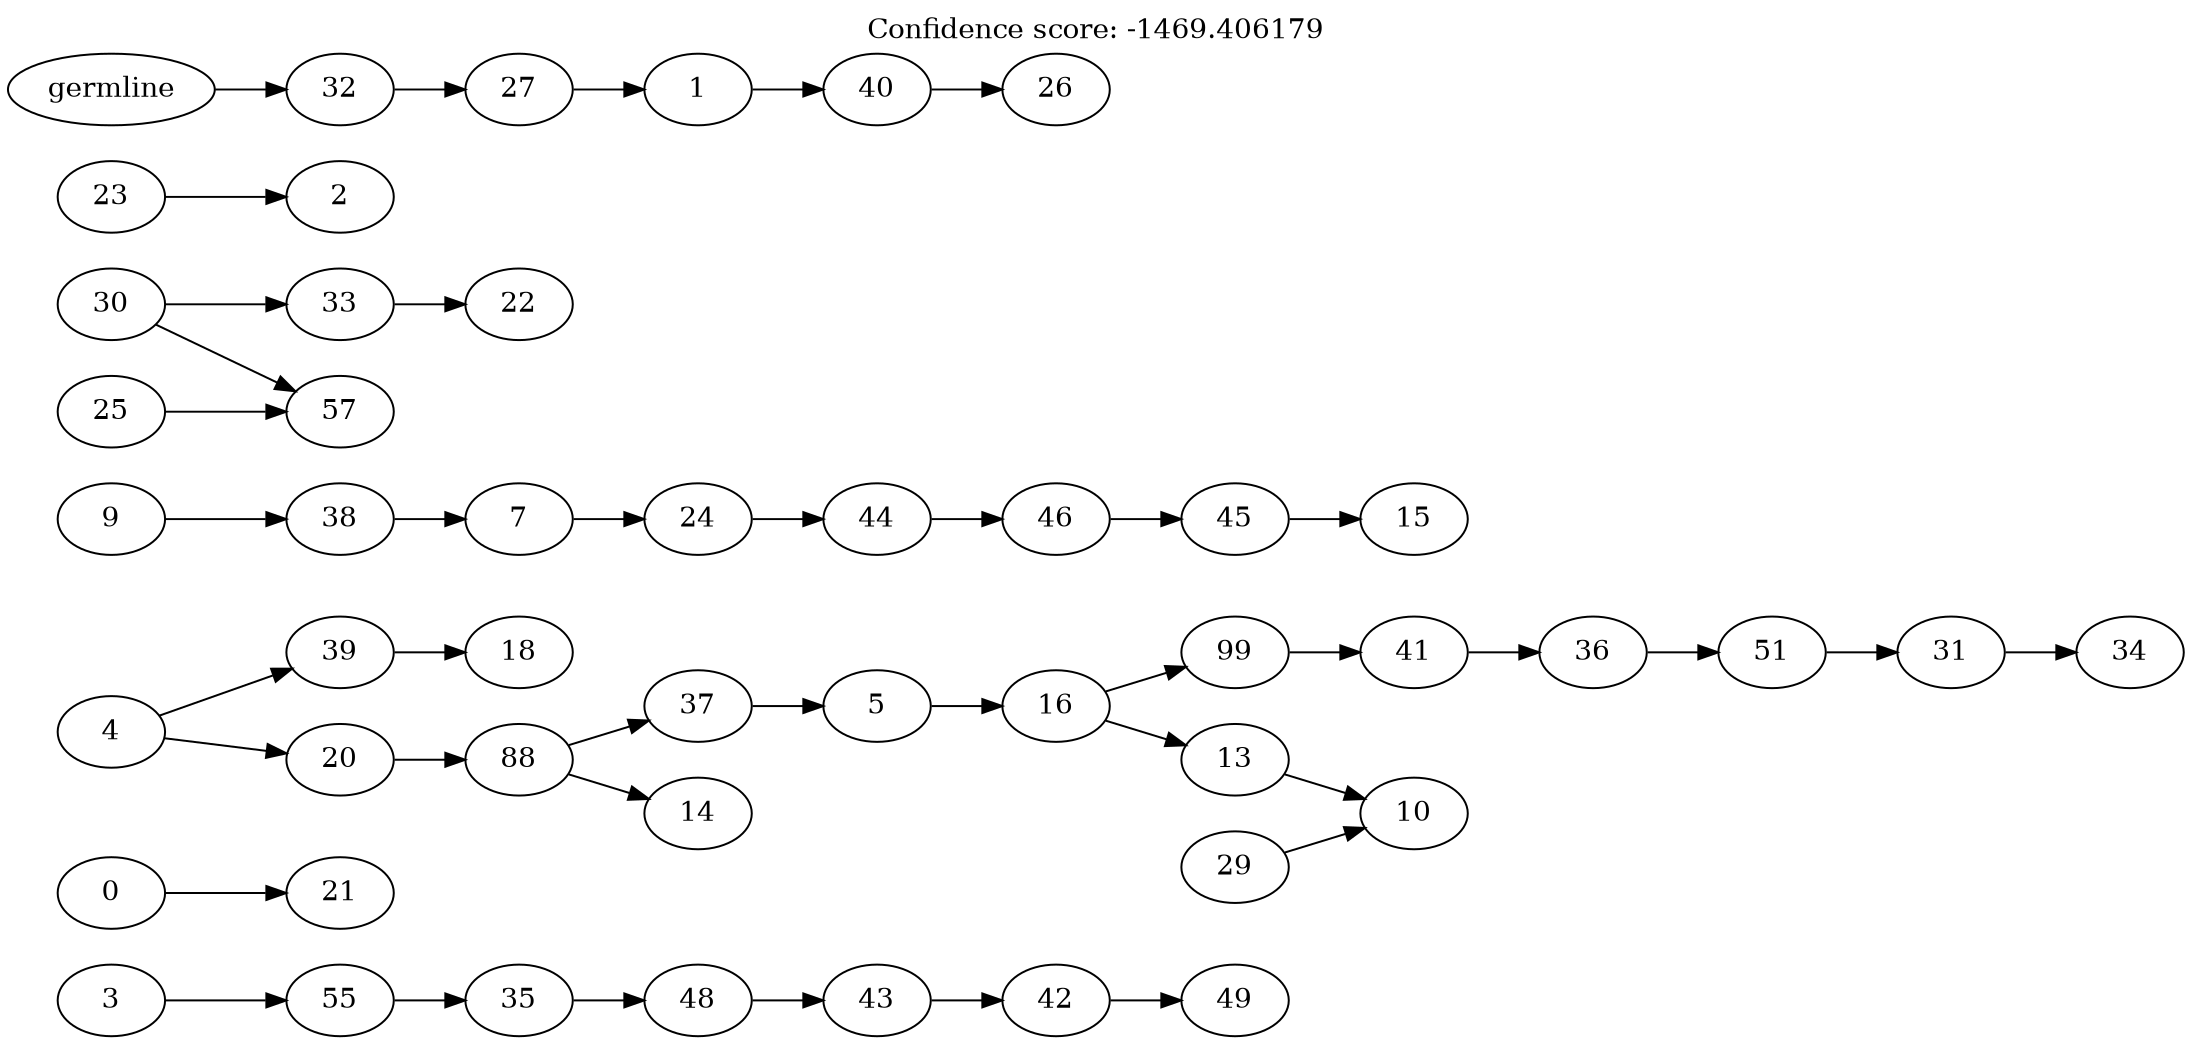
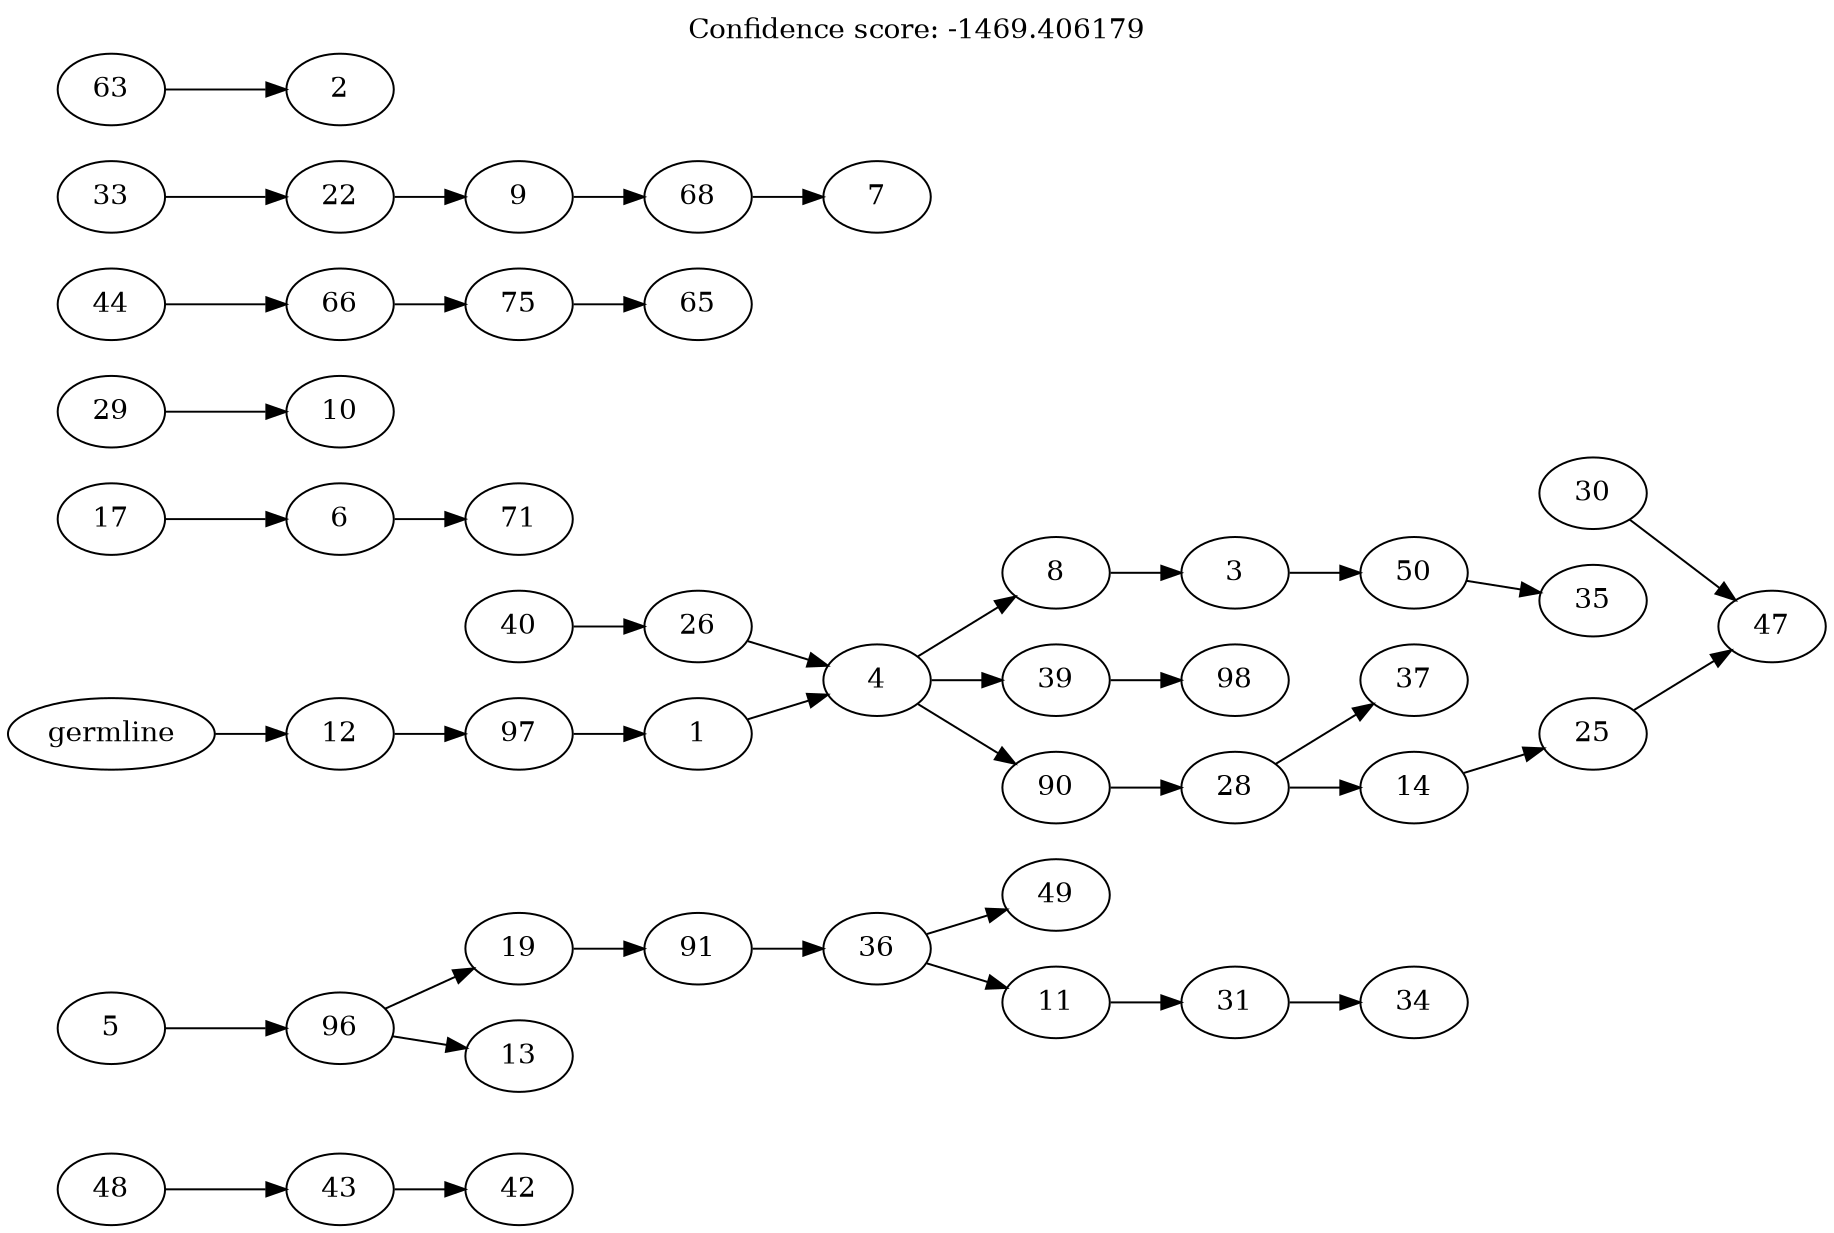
  digraph {
    label="Confidence score: -1469.406179"
    labelloc=t
    rankdir=LR
    n1 [label=42]
    n2 [label=49]
    n3 [label=43]
    n4 [label=48]
    n5 [label=35]
-   n6 [label=55]
+   n6 [label=50]
    n7 [label=3]
-   n9 [label=0]
-   n10 [label=21]
-   n12 [label=18]
+   n8 [label=8]
+   n9 [label=6]
+   n10 [label=71]
+   n11 [label=17]
+   n12 [label=98]
    n13 [label=39]
    n14 [label=31]
    n15 [label=34]
-   n16 [label=51]
+   n16 [label=11]
    n17 [label=36]
-   n18 [label=41]
-   n19 [label=99]
+   n18 [label=91]
+   n19 [label=19]
    n20 [label=10]
    n21 [label=29]
    n22 [label=13]
-   n23 [label=16]
+   n23 [label=96]
    n24 [label=5]
    n25 [label=37]
-   n26 [label=45]
-   n27 [label=15]
-   n28 [label=46]
+   n26 [label=75]
+   n27 [label=65]
+   n28 [label=66]
    n29 [label=44]
-   n30 [label=24]
    n31 [label=7]
-   n32 [label=38]
+   n32 [label=68]
    n33 [label=9]
    n34 [label=22]
    n35 [label=33]
    n36 [label=30]
-   n37 [label=57]
+   n37 [label=47]
    n38 [label=25]
-   n39 [label=23]
+   n39 [label=63]
    n40 [label=2]
    n41 [label=14]
-   n42 [label=88]
-   n43 [label=20]
+   n42 [label=28]
+   n43 [label=90]
    n44 [label=4]
    n45 [label=26]
    n46 [label=40]
    n47 [label=1]
-   n48 [label=27]
-   n49 [label=32]
+   n48 [label=97]
+   n49 [label=12]
    n50 [label=germline]
-   n1 -> n2
+   n17 -> n2
    n3 -> n1
    n4 -> n3
-   n5 -> n4
    n6 -> n5
    n7 -> n6
+   n8 -> n7
    n9 -> n10
+   n11 -> n9
    n13 -> n12
    n14 -> n15
    n16 -> n14
    n17 -> n16
    n18 -> n17
    n19 -> n18
    n21 -> n20
-   n22 -> n20
    n23 -> n19
    n23 -> n22
    n24 -> n23
-   n25 -> n24
    n26 -> n27
    n28 -> n26
    n29 -> n28
-   n30 -> n29
-   n31 -> n30
    n32 -> n31
    n33 -> n32
+   n34 -> n33
    n35 -> n34
-   n36 -> n35
    n36 -> n37
    n38 -> n37
    n39 -> n40
+   n41 -> n38
    n42 -> n25
    n42 -> n41
    n43 -> n42
+   n44 -> n8
    n44 -> n13
    n44 -> n43
+   n45 -> n44
    n46 -> n45
-   n47 -> n46
+   n47 -> n44
    n48 -> n47
    n49 -> n48
    n50 -> n49
  }
